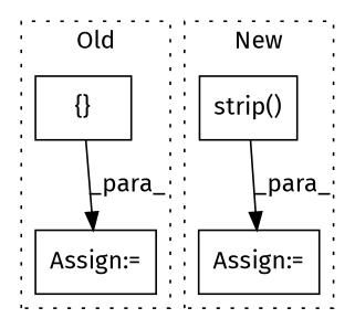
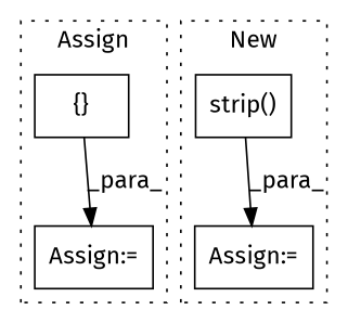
  digraph {
    fontname="Fira Sans"
    node [a=68 l=3 shape=box fontname="Fira Sans"]
    edge [fontname="Fira Sans"]
    n1 [a=95 l="10,6" label="{}" s="1771,1905"]
    n2 [label="Assign:=" s=1768]
    n3 [a=75 l=16 label="strip()" s=1809]
    n4 [label="Assign:=" s=1806]
    subgraph cluster_1 {
-     label=Old
+     label=Assign
      style=dotted
      n1
      n2
    }
    subgraph cluster_2 {
      label=New
      style=dotted
      n3
      n4
    }
    n1 -> n2 [label=_para_]
    n3 -> n4 [label=_para_]
  }
